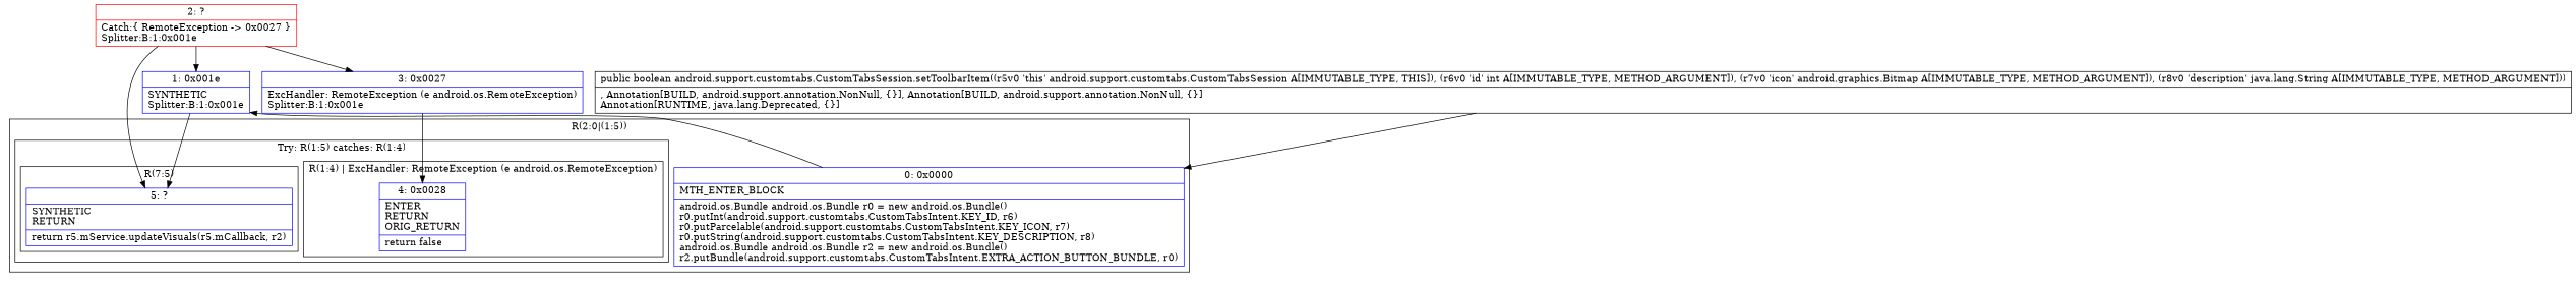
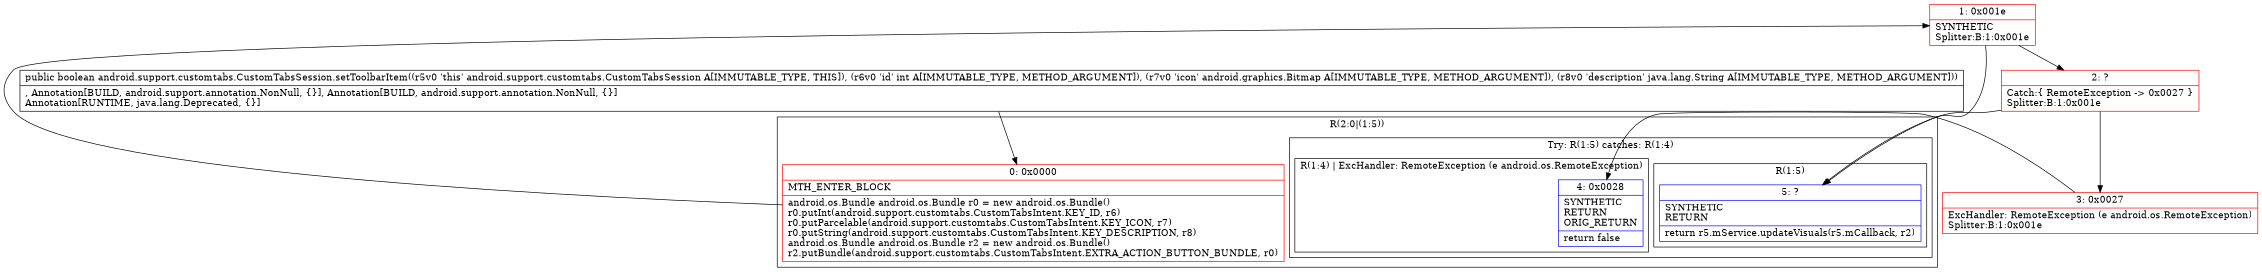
  digraph {
    node [color=blue shape=record]
    n1 [label="{5\:\ ?|SYNTHETIC\lRETURN\l|return r5.mService.updateVisuals(r5.mCallback, r2)\l}"]
-   n2 [label="{4\:\ 0x0028|ENTER\lRETURN\lORIG_RETURN\l|return false\l}"]
-   n3 [label="{0\:\ 0x0000|MTH_ENTER_BLOCK\l|android.os.Bundle android.os.Bundle r0 = new android.os.Bundle()\lr0.putInt(android.support.customtabs.CustomTabsIntent.KEY_ID, r6)\lr0.putParcelable(android.support.customtabs.CustomTabsIntent.KEY_ICON, r7)\lr0.putString(android.support.customtabs.CustomTabsIntent.KEY_DESCRIPTION, r8)\landroid.os.Bundle android.os.Bundle r2 = new android.os.Bundle()\lr2.putBundle(android.support.customtabs.CustomTabsIntent.EXTRA_ACTION_BUTTON_BUNDLE, r0)\l}"]
-   n4 [label="{1\:\ 0x001e|SYNTHETIC\lSplitter:B:1:0x001e\l}"]
+   n2 [label="{4\:\ 0x0028|SYNTHETIC\lRETURN\lORIG_RETURN\l|return false\l}"]
+   n3 [color=red label="{0\:\ 0x0000|MTH_ENTER_BLOCK\l|android.os.Bundle android.os.Bundle r0 = new android.os.Bundle()\lr0.putInt(android.support.customtabs.CustomTabsIntent.KEY_ID, r6)\lr0.putParcelable(android.support.customtabs.CustomTabsIntent.KEY_ICON, r7)\lr0.putString(android.support.customtabs.CustomTabsIntent.KEY_DESCRIPTION, r8)\landroid.os.Bundle android.os.Bundle r2 = new android.os.Bundle()\lr2.putBundle(android.support.customtabs.CustomTabsIntent.EXTRA_ACTION_BUTTON_BUNDLE, r0)\l}"]
+   n4 [color=red label="{1\:\ 0x001e|SYNTHETIC\lSplitter:B:1:0x001e\l}"]
    n5 [color=red label="{2\:\ ?|Catch:\{ RemoteException \-\> 0x0027 \}\lSplitter:B:1:0x001e\l}"]
-   n6 [label="{3\:\ 0x0027|ExcHandler: RemoteException (e android.os.RemoteException)\lSplitter:B:1:0x001e\l}"]
+   n6 [color=red label="{3\:\ 0x0027|ExcHandler: RemoteException (e android.os.RemoteException)\lSplitter:B:1:0x001e\l}"]
    n7 [label="{public boolean android.support.customtabs.CustomTabsSession.setToolbarItem((r5v0 'this' android.support.customtabs.CustomTabsSession A[IMMUTABLE_TYPE, THIS]), (r6v0 'id' int A[IMMUTABLE_TYPE, METHOD_ARGUMENT]), (r7v0 'icon' android.graphics.Bitmap A[IMMUTABLE_TYPE, METHOD_ARGUMENT]), (r8v0 'description' java.lang.String A[IMMUTABLE_TYPE, METHOD_ARGUMENT]))  | , Annotation[BUILD, android.support.annotation.NonNull, \{\}], Annotation[BUILD, android.support.annotation.NonNull, \{\}]\lAnnotation[RUNTIME, java.lang.Deprecated, \{\}]\l}" color=""]
    subgraph cluster_1 {
      label="R(2:0|(1:5))"
      n3
      subgraph cluster_2 {
        label="Try: R(1:5) catches: R(1:4)"
        subgraph cluster_3 {
-         label="R(7:5)"
+         label="R(1:5)"
          n1
        }
        subgraph cluster_4 {
          label="R(1:4) | ExcHandler: RemoteException (e android.os.RemoteException)\l"
          n2
        }
      }
    }
    subgraph cluster_5 {
      label="R(1:4) | ExcHandler: RemoteException (e android.os.RemoteException)\l"
    }
    n3 -> n4
    n4 -> n1
-   n5 -> n4
+   n4 -> n5
    n5 -> n1
    n5 -> n6
    n6 -> n2
    n7 -> n3
  }
